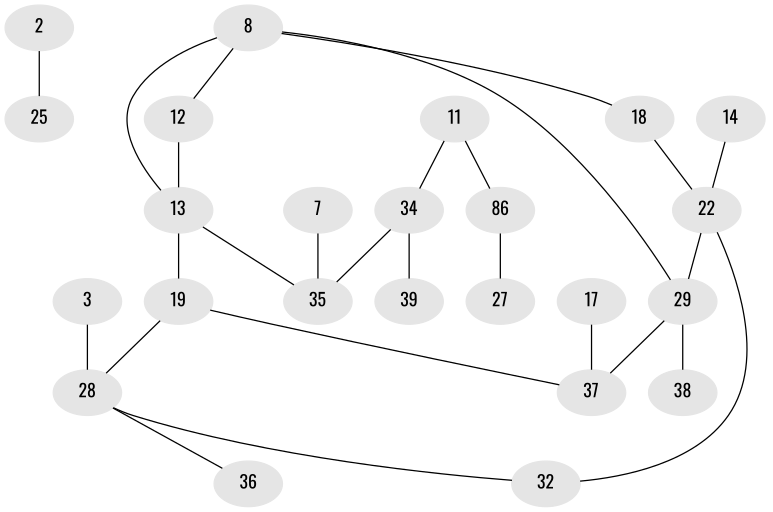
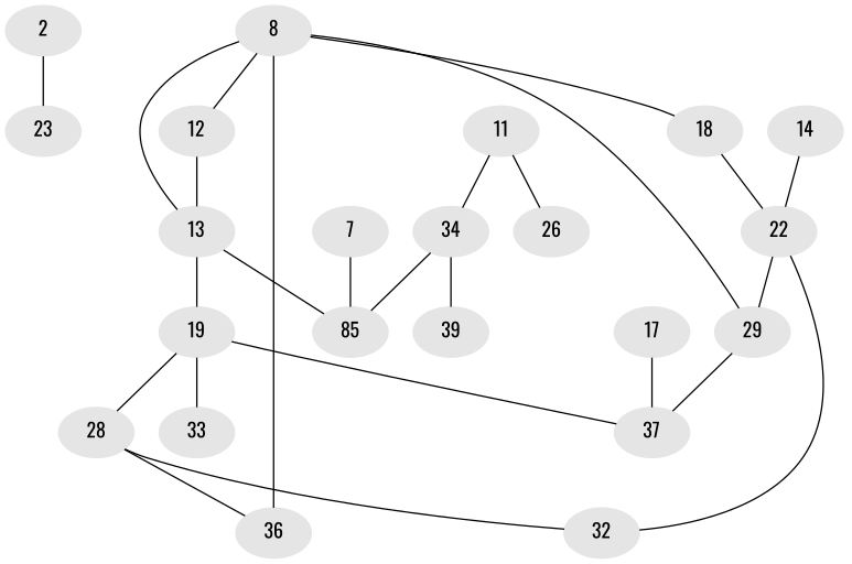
  graph {
    fontname=Oswald
    node [color=gray90 fontname=Oswald style=filled]
    edge [fontname=Oswald weight=1.0]
    2
-   25
-   3
+   25 [label=23]
    28
    36
    32
    7
-   35
+   35 [label=85]
    8
    12
    18
    29
    13
    11
-   26 [label=86]
+   26
    34
    22
    37
-   38
-   27
    39
    19
+   33
    14
    17
    2 -- 25
-   3 -- 28
    28 -- 36
    28 -- 32
    7 -- 35
+   8 -- 36 [weight=2.0]
    8 -- 12
    8 -- 18
    8 -- 29
    8 -- 13
    12 -- 13
    18 -- 22
    29 -- 37
-   29 -- 38
    13 -- 35
    13 -- 19
    11 -- 26
    11 -- 34
-   26 -- 27
    34 -- 35
    34 -- 39
    22 -- 32
    22 -- 29
    19 -- 28
    19 -- 37
+   19 -- 33
    14 -- 22
    17 -- 37
  }
